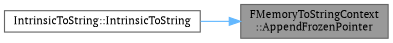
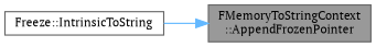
  digraph {
    rankdir=RL
    fontname="PT Serif"
    node [fontname="PT Serif" fontsize=10 shape=box style=filled]
    n1 [color=gray40 fillcolor=grey60 fontcolor=black height=0.2 label="FMemoryToStringContext\l::AppendFrozenPointer" width=0.4]
-   n2 [color=grey40 fillcolor=white height=0.2 label="IntrinsicToString::IntrinsicToString" width=0.4]
+   n2 [color=grey40 fillcolor=white height=0.2 label="Freeze::IntrinsicToString" width=0.4]
    n1 -> n2 [color=steelblue1 dir=back fontname="PT Serif" fontsize=10 labelfontname=Helvetica labelfontsize=10 style=solid]
  }
